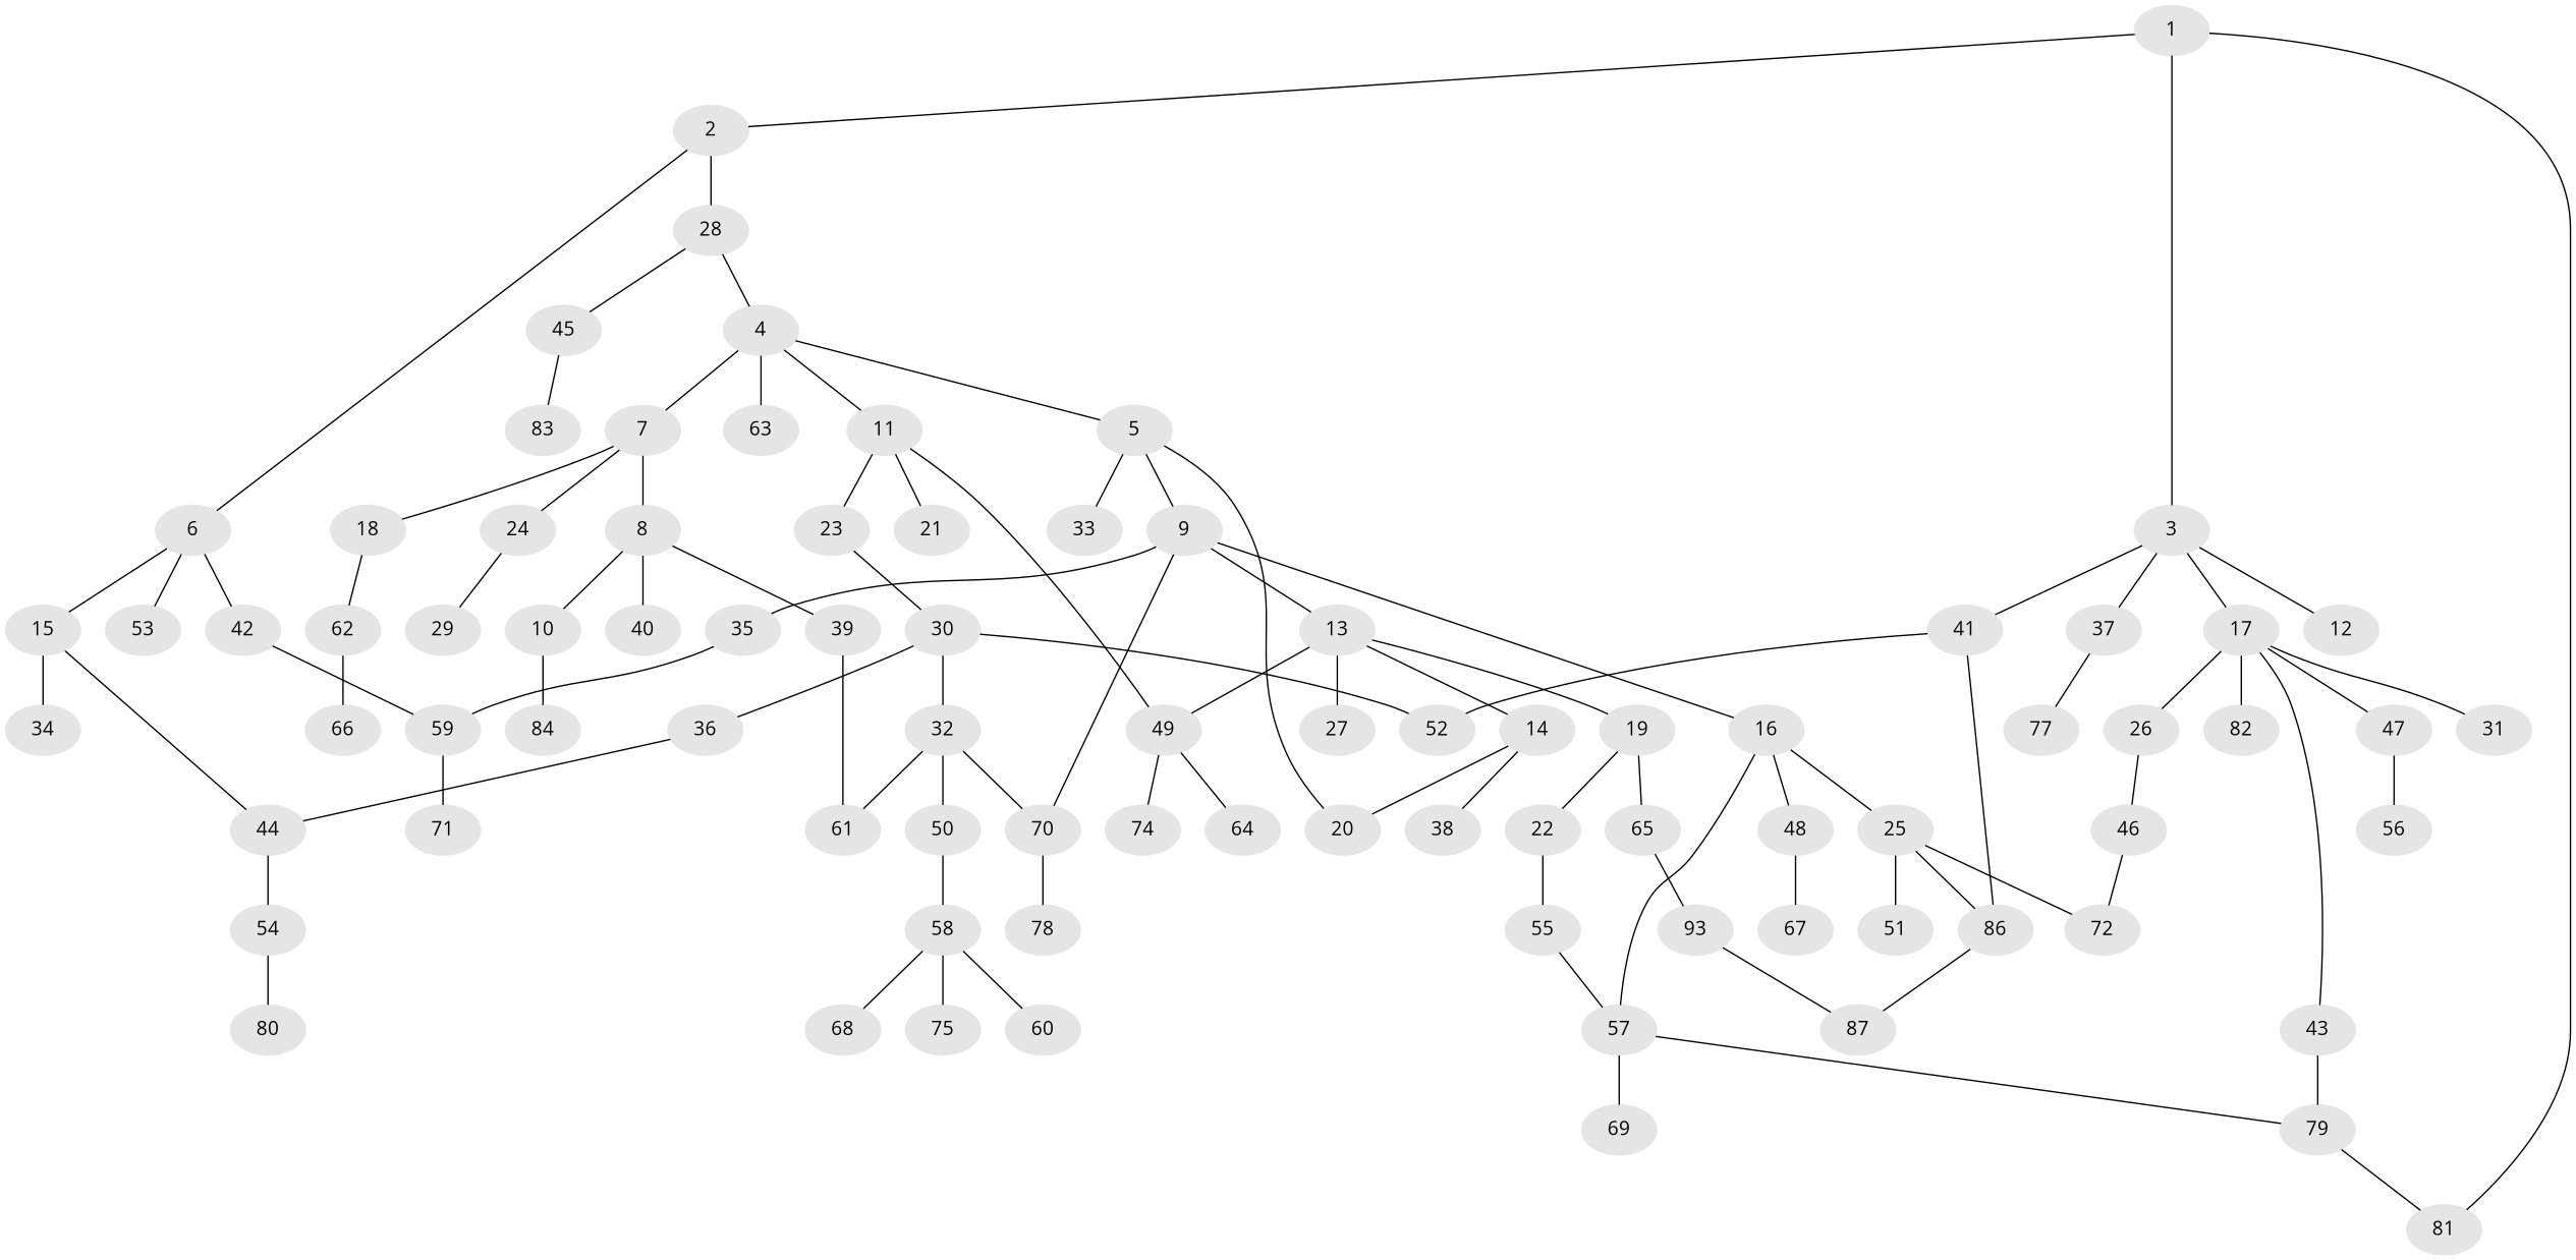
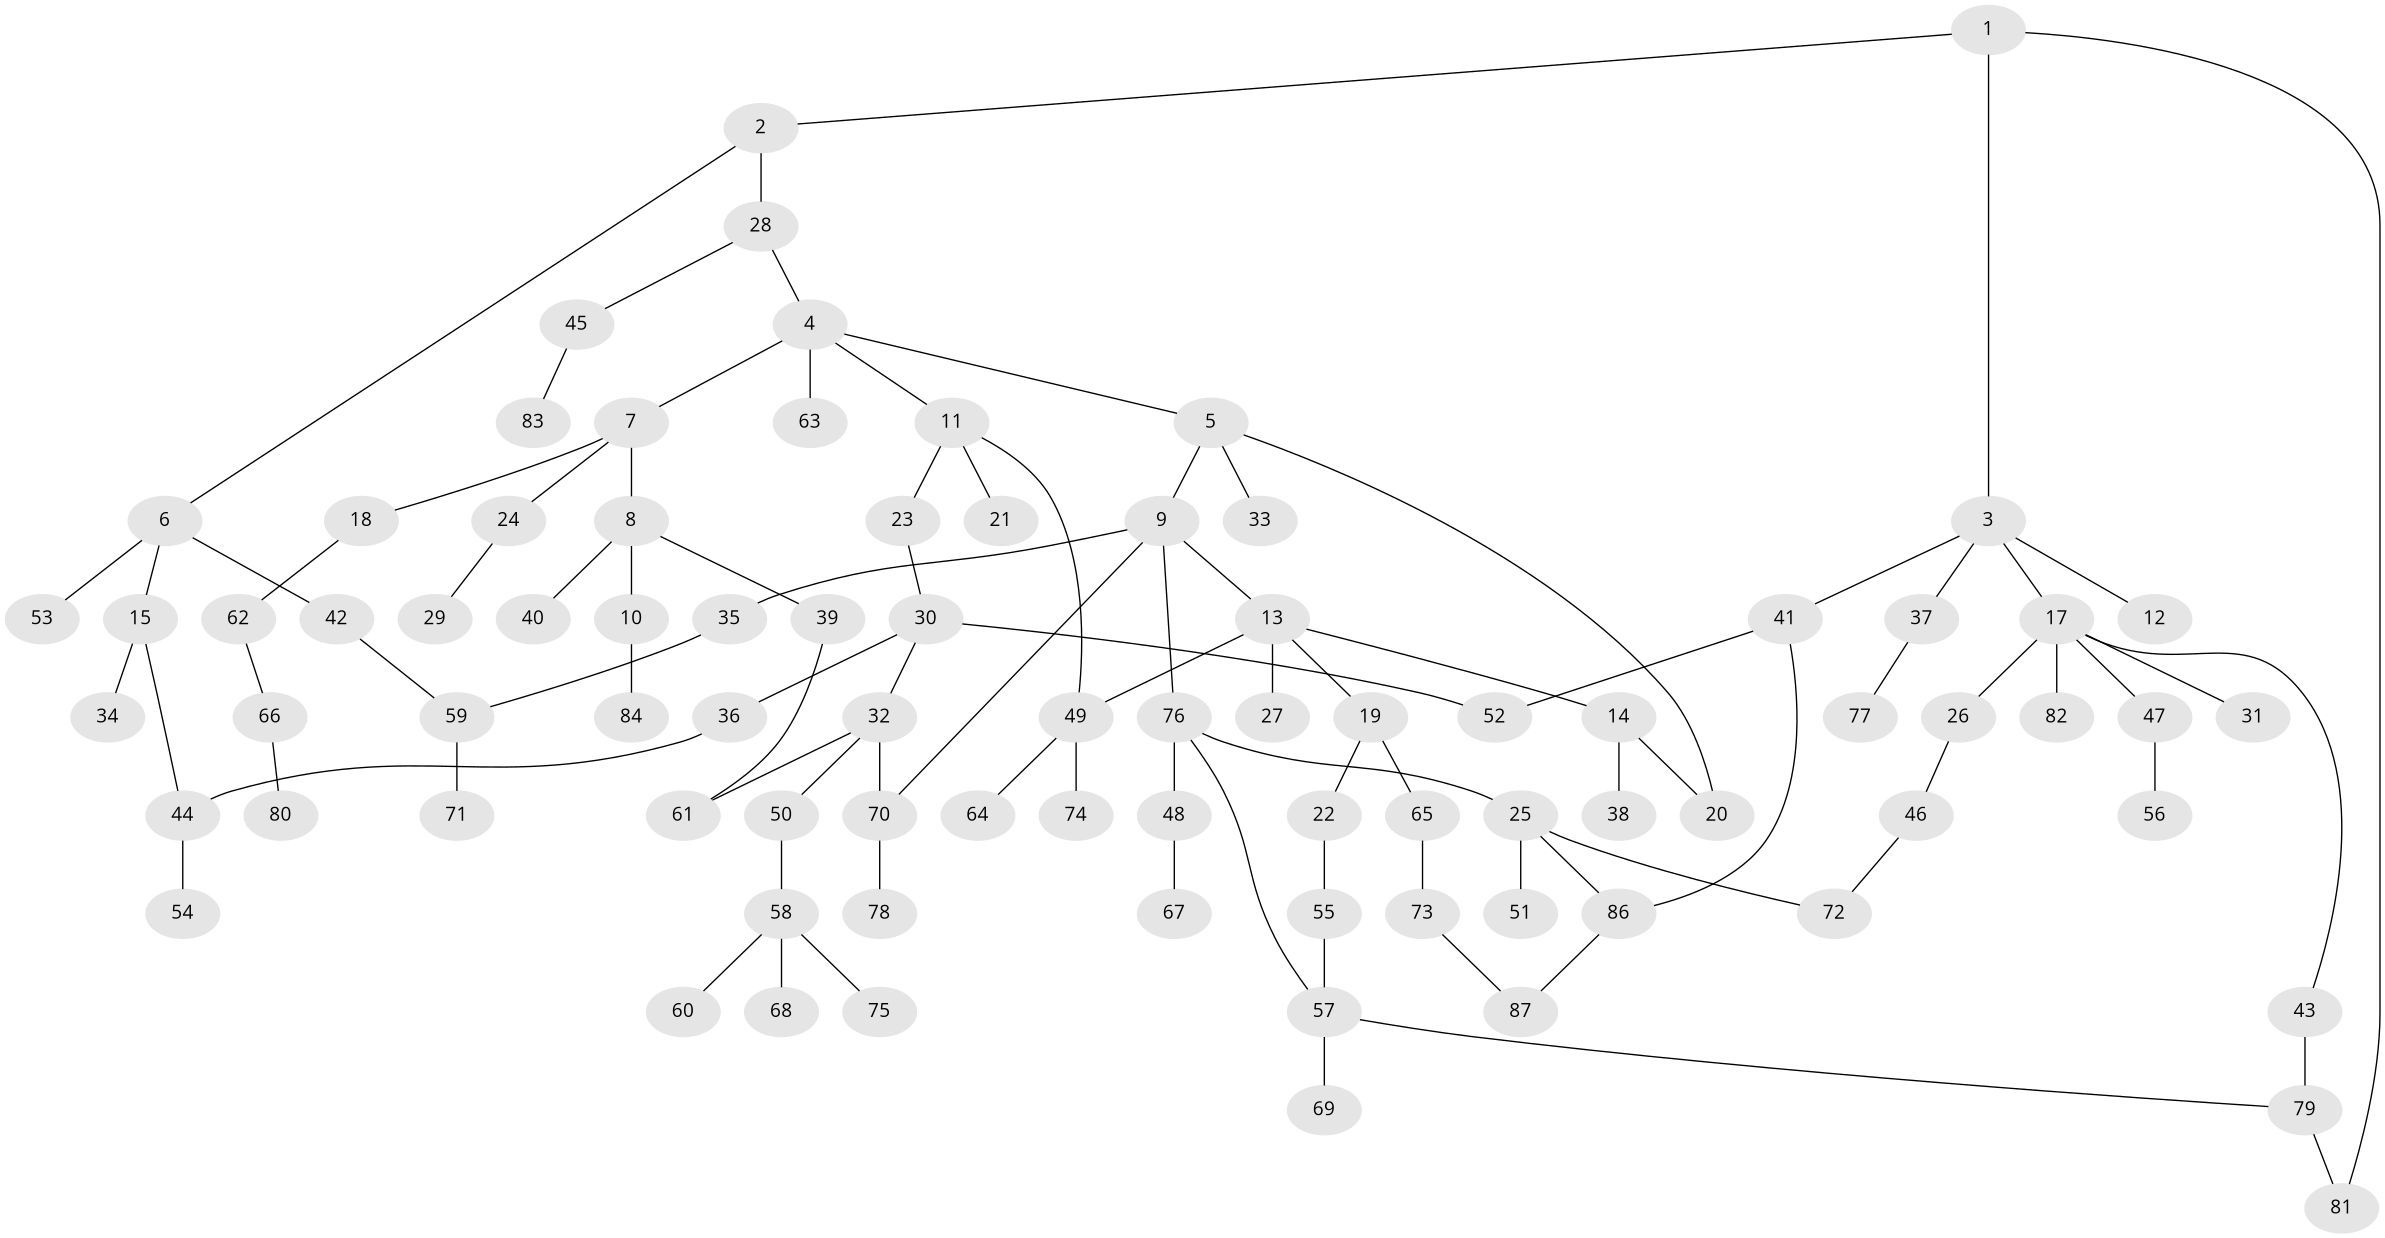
  graph {
    fontname="Open Sans"
    node [color=gray90 fontname="Open Sans" style=filled]
    edge [fontname="Open Sans"]
    1
    2
    3
    81
    6
    28
    12
    17
    37
    41
    4
    5
    7
    11
    63
    15
    42
    53
    45
    26
    31
    43
    47
    82
    77
    n26 [label=86]
    52
    9
    20
    33
    8
    18
    24
    21
    23
    49
    13
-   16
+   16 [label=76]
    35
    70
    34
    44
    59
    40
    10
    39
    62
    29
    84
    61
    14
    19
    27
    25
    48
    57
    78
    30
    64
    74
    38
    22
    65
    54
    51
    72
    67
    79
    69
    46
    56
    66
    55
-   73 [label=93]
+   73
    32
    36
    n77 [label=87]
    83
    50
    58
    71
    80
    60
    68
    75
    1 -- 2
    1 -- 3
    1 -- 81
    2 -- 6
    2 -- 28
    3 -- 12
    3 -- 17
    3 -- 37
    3 -- 41
    6 -- 15
    6 -- 42
    6 -- 53
    28 -- 4
    28 -- 45
    17 -- 26
    17 -- 31
    17 -- 43
    17 -- 47
    17 -- 82
    37 -- 77
    41 -- n26
    41 -- 52
    4 -- 5
    4 -- 7
    4 -- 11
    4 -- 63
    5 -- 9
    5 -- 20
    5 -- 33
    7 -- 8
    7 -- 18
    7 -- 24
    11 -- 21
    11 -- 23
    11 -- 49
    15 -- 34
    15 -- 44
    42 -- 59
    45 -- 83
    26 -- 46
    43 -- 79
    47 -- 56
    n26 -- n77
    9 -- 13
    9 -- 16
    9 -- 35
    9 -- 70
    8 -- 40
    8 -- 10
    8 -- 39
    18 -- 62
    24 -- 29
    23 -- 30
    49 -- 64
    49 -- 74
    13 -- 49
    13 -- 14
    13 -- 19
    13 -- 27
    16 -- 25
    16 -- 48
    16 -- 57
    35 -- 59
    70 -- 78
    44 -- 54
    59 -- 71
    10 -- 84
    39 -- 61
    62 -- 66
    14 -- 20
    14 -- 38
    19 -- 22
    19 -- 65
    25 -- n26
    25 -- 51
    25 -- 72
    48 -- 67
    57 -- 79
    57 -- 69
    30 -- 52
    30 -- 32
    30 -- 36
    22 -- 55
    65 -- 73
-   54 -- 80
+   66 -- 80
    79 -- 81
    46 -- 72
    55 -- 57
    73 -- n77
    32 -- 70
    32 -- 61
    32 -- 50
    36 -- 44
    50 -- 58
    58 -- 60
    58 -- 68
    58 -- 75
  }
